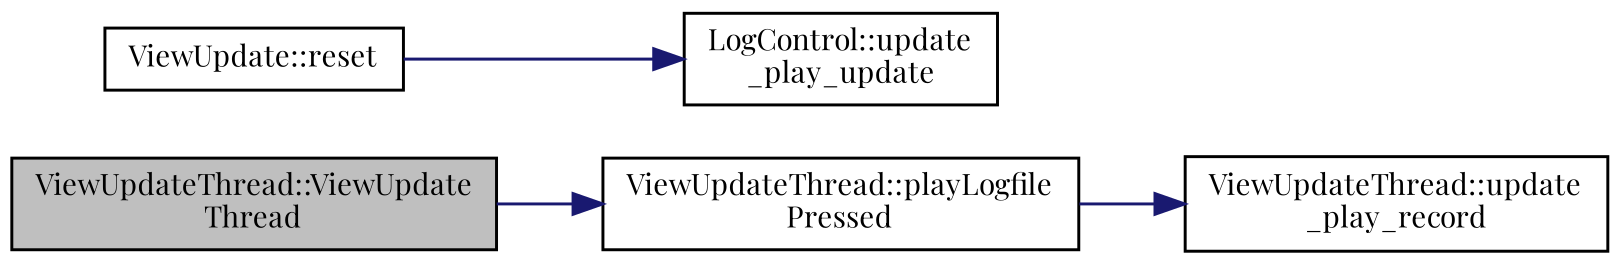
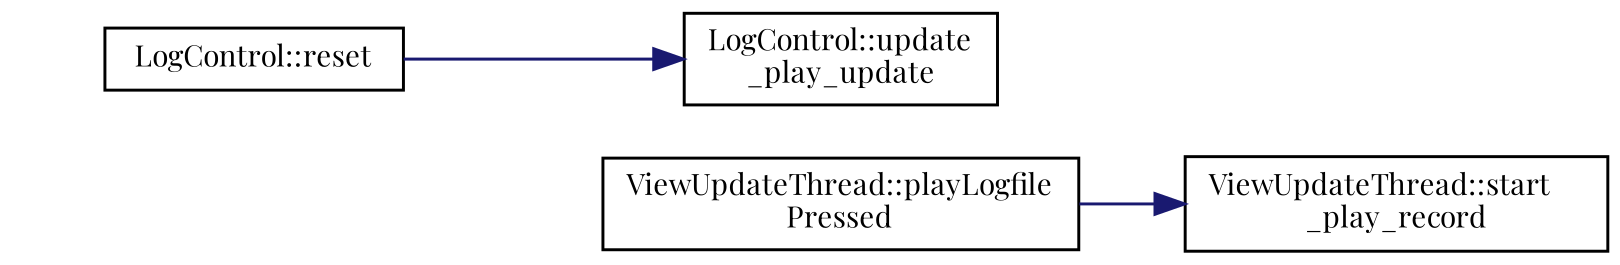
  digraph {
    fontname="Playfair Display"
    rankdir=LR
    node [color=black fillcolor=white fontname="Playfair Display" fontsize=10 shape=record style=filled]
    edge [color=midnightblue fontname="Playfair Display" fontsize=10 labelfontname=Helvetica labelfontsize=10 style=solid]
-   n1 [fillcolor=grey75 fontcolor=black height=0.2 label="ViewUpdateThread::ViewUpdate\lThread" width=0.4]
    n2 [height=0.2 label="ViewUpdateThread::playLogfile\lPressed" width=0.4]
-   n3 [height=0.2 label="ViewUpdateThread::update\l_play_record" width=0.4]
-   n4 [height=0.2 label="ViewUpdate::reset" width=0.4]
+   n3 [height=0.2 label="ViewUpdateThread::start\l_play_record" width=0.4]
+   n4 [height=0.2 label="LogControl::reset" width=0.4]
    n5 [height=0.2 label="LogControl::update\l_play_update" width=0.4]
-   n1 -> n2
    n2 -> n3
    n4 -> n5
  }
